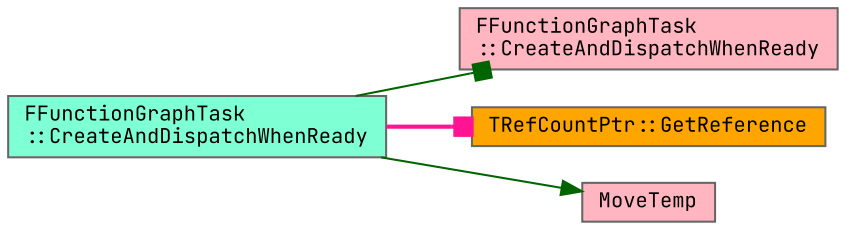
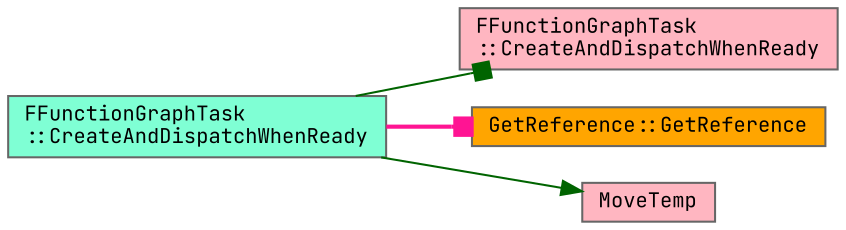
  digraph {
    rankdir=LR
    fontname="JetBrains Mono"
    node [color=grey40 fillcolor=lightpink fontname="JetBrains Mono" fontsize=10 shape=box style=filled]
    edge [color=darkgreen fontname="JetBrains Mono" fontsize=10 labelfontname=Helvetica labelfontsize=10 style=solid arrowhead=box]
    n1 [color=gray40 fillcolor=aquamarine fontcolor=black height=0.2 label="FFunctionGraphTask\l::CreateAndDispatchWhenReady" width=0.4]
    n2 [height=0.2 label="FFunctionGraphTask\l::CreateAndDispatchWhenReady" width=0.4]
-   n3 [fillcolor=orange height=0.2 label="TRefCountPtr::GetReference" width=0.4]
+   n3 [fillcolor=orange height=0.2 label="GetReference::GetReference" width=0.4]
    n4 [height=0.2 label=MoveTemp width=0.4]
    n1 -> n2
    n1 -> n3 [color=deeppink style=bold]
    n1 -> n4 [arrowhead=normal]
  }
